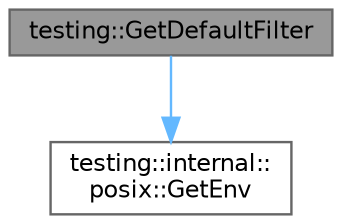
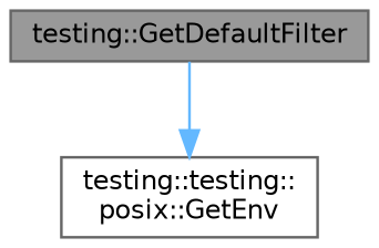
  digraph {
    rankdir=TB
    node [fontname=Helvetica fontsize=10 shape=box style=filled]
    n1 [color=gray40 fillcolor=grey60 fontcolor=black height=0.2 label="testing::GetDefaultFilter" width=0.4]
-   n2 [color=grey40 fillcolor=white height=0.2 label="testing::internal::\lposix::GetEnv" width=0.4]
+   n2 [color=grey40 fillcolor=white height=0.2 label="testing::testing::\lposix::GetEnv" width=0.4]
    n1 -> n2 [color=steelblue1 fontname=Helvetica fontsize=10 labelfontname=Helvetica labelfontsize=10 style=solid]
  }
